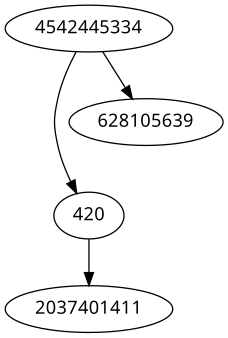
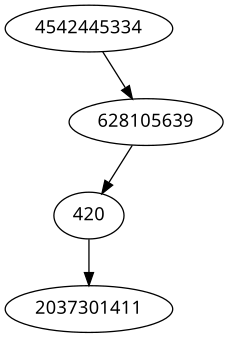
  strict digraph {
    fontname="Noto Sans"
    node [fontname="Noto Sans"]
    edge [fontname="Noto Sans"]
    420
-   2037401411
+   2037401411 [label=2037301411]
    n3 [label=4542445334]
    628105639
    420 -> 2037401411
    n3 -> 628105639
-   n3 -> 420
+   628105639 -> 420
  }
